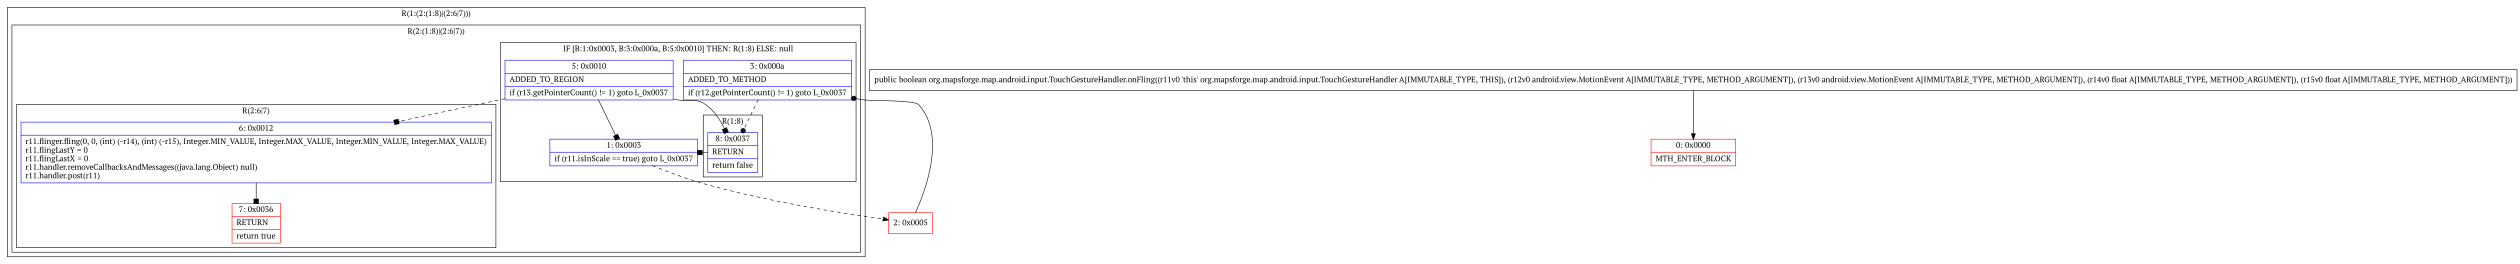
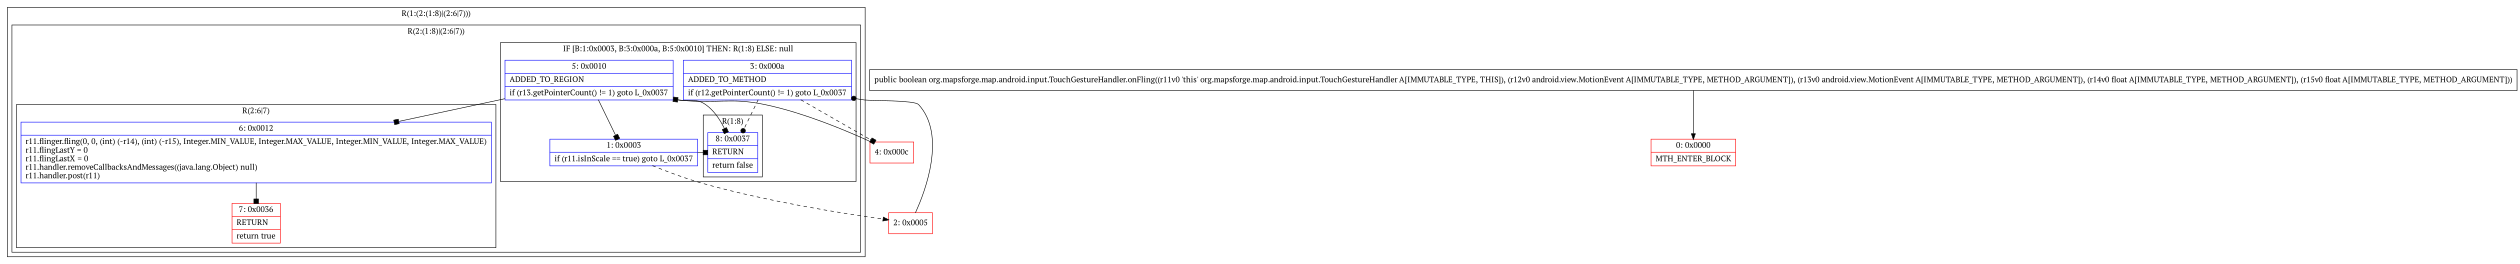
  digraph {
    fontname="PT Serif"
    node [color=blue fontname="PT Serif" shape=record]
    edge [arrowhead=box fontname="PT Serif"]
    n1 [label="{8\:\ 0x0037|RETURN\l|return false\l}"]
    n2 [label="{1\:\ 0x0003|if (r11.isInScale == true) goto L_0x0037\l}"]
    n3 [label="{3\:\ 0x000a|ADDED_TO_METHOD\l|if (r12.getPointerCount() != 1) goto L_0x0037\l}"]
    n4 [label="{5\:\ 0x0010|ADDED_TO_REGION\l|if (r13.getPointerCount() != 1) goto L_0x0037\l}"]
    n5 [label="{6\:\ 0x0012|r11.flinger.fling(0, 0, (int) (\-r14), (int) (\-r15), Integer.MIN_VALUE, Integer.MAX_VALUE, Integer.MIN_VALUE, Integer.MAX_VALUE)\lr11.flingLastY = 0\lr11.flingLastX = 0\lr11.handler.removeCallbacksAndMessages((java.lang.Object) null)\lr11.handler.post(r11)\l}"]
    n6 [color=red label="{7\:\ 0x0036|RETURN\l|return true\l}"]
    n7 [color=red label="{2\:\ 0x0005}"]
+   n8 [color=red label="{4\:\ 0x000c}"]
    n9 [color=red label="{0\:\ 0x0000|MTH_ENTER_BLOCK\l}"]
    n10 [label="{public boolean org.mapsforge.map.android.input.TouchGestureHandler.onFling((r11v0 'this' org.mapsforge.map.android.input.TouchGestureHandler A[IMMUTABLE_TYPE, THIS]), (r12v0 android.view.MotionEvent A[IMMUTABLE_TYPE, METHOD_ARGUMENT]), (r13v0 android.view.MotionEvent A[IMMUTABLE_TYPE, METHOD_ARGUMENT]), (r14v0 float A[IMMUTABLE_TYPE, METHOD_ARGUMENT]), (r15v0 float A[IMMUTABLE_TYPE, METHOD_ARGUMENT])) }" color=""]
    subgraph cluster_1 {
      label="R(1:(2:(1:8)|(2:6|7)))"
      subgraph cluster_2 {
        label="R(2:(1:8)|(2:6|7))"
        subgraph cluster_3 {
          label="IF [B:1:0x0003, B:3:0x000a, B:5:0x0010] THEN: R(1:8) ELSE: null"
          n2
          n3
          n4
          subgraph cluster_4 {
            label="R(1:8)"
            n1
          }
        }
        subgraph cluster_5 {
          label="R(2:6|7)"
          n5
          n6
        }
      }
    }
-   n1 -> n2
+   n2 -> n1
    n2 -> n7 [arrowhead=normal style=dashed]
    n3 -> n1 [arrowhead=dot style=dashed]
+   n3 -> n8 [style=dashed]
    n4 -> n1
    n4 -> n2
-   n4 -> n5 [style=dashed]
+   n4 -> n5 [style=solid]
    n5 -> n6
    n7 -> n3 [arrowhead=dot]
+   n8 -> n4
    n10 -> n9 [arrowhead=normal]
  }
